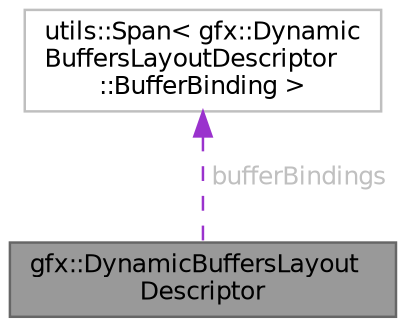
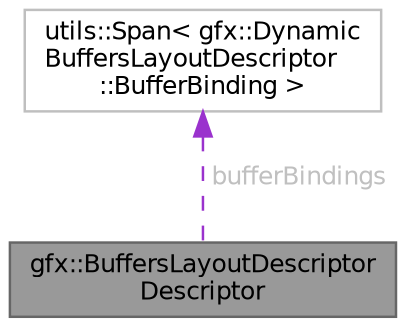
  digraph {
    node [fontname=Helvetica fontsize=10 shape=box style=filled]
-   n1 [color=gray40 fillcolor=grey60 fontcolor=black height=0.2 label="gfx::DynamicBuffersLayout\lDescriptor" width=0.4]
+   n1 [color=gray40 fillcolor=grey60 fontcolor=black height=0.2 label="gfx::BuffersLayoutDescriptor\lDescriptor" width=0.4]
    n2 [color=grey75 fillcolor=white height=0.2 label="utils::Span\< gfx::Dynamic\lBuffersLayoutDescriptor\l::BufferBinding \>" width=0.4]
    n2 -> n1 [color=darkorchid3 dir=back fontcolor=grey fontname=Helvetica fontsize=10 label=<<TABLE CELLBORDER="0" BORDER="0"><TR><TD VALIGN="top" ALIGN="LEFT" CELLPADDING="1" CELLSPACING="0">bufferBindings</TD></TR> </TABLE>> labelfontname=Helvetica labelfontsize=10 style=dashed]
  }
